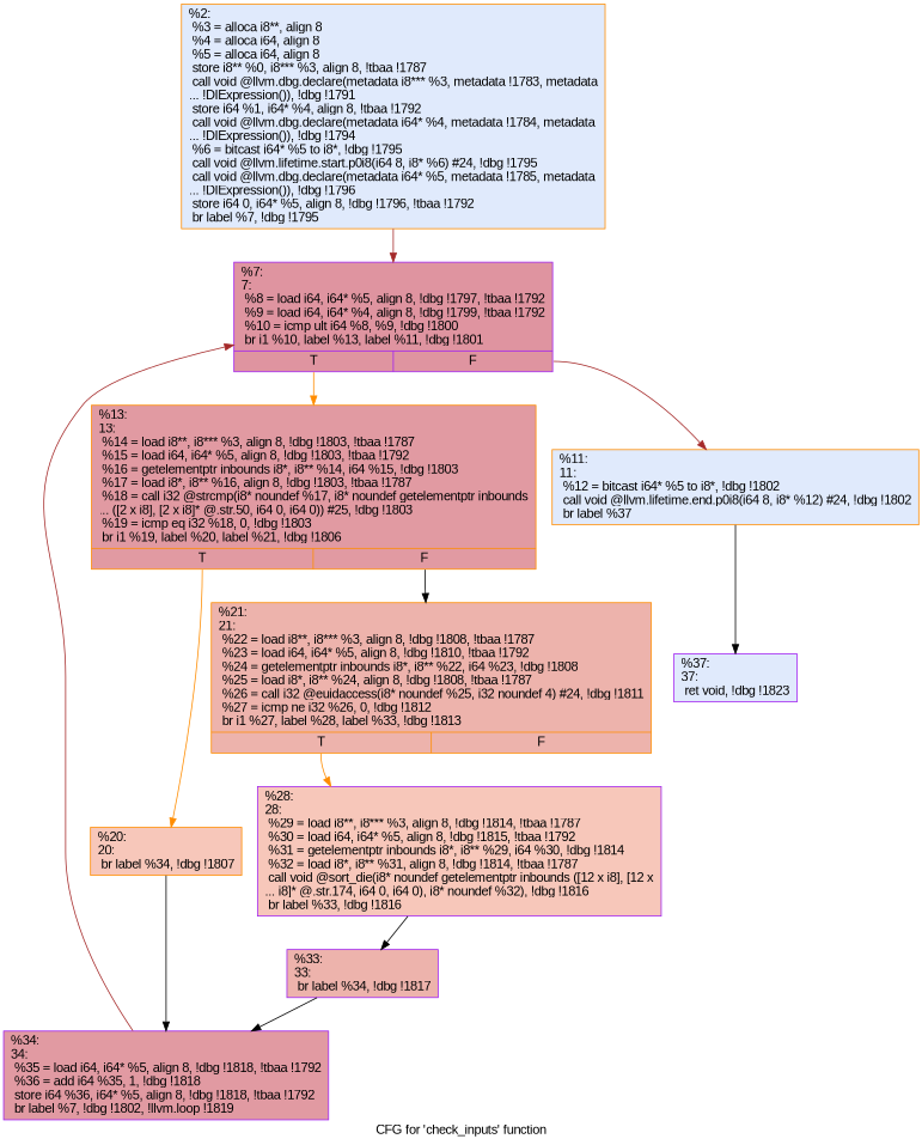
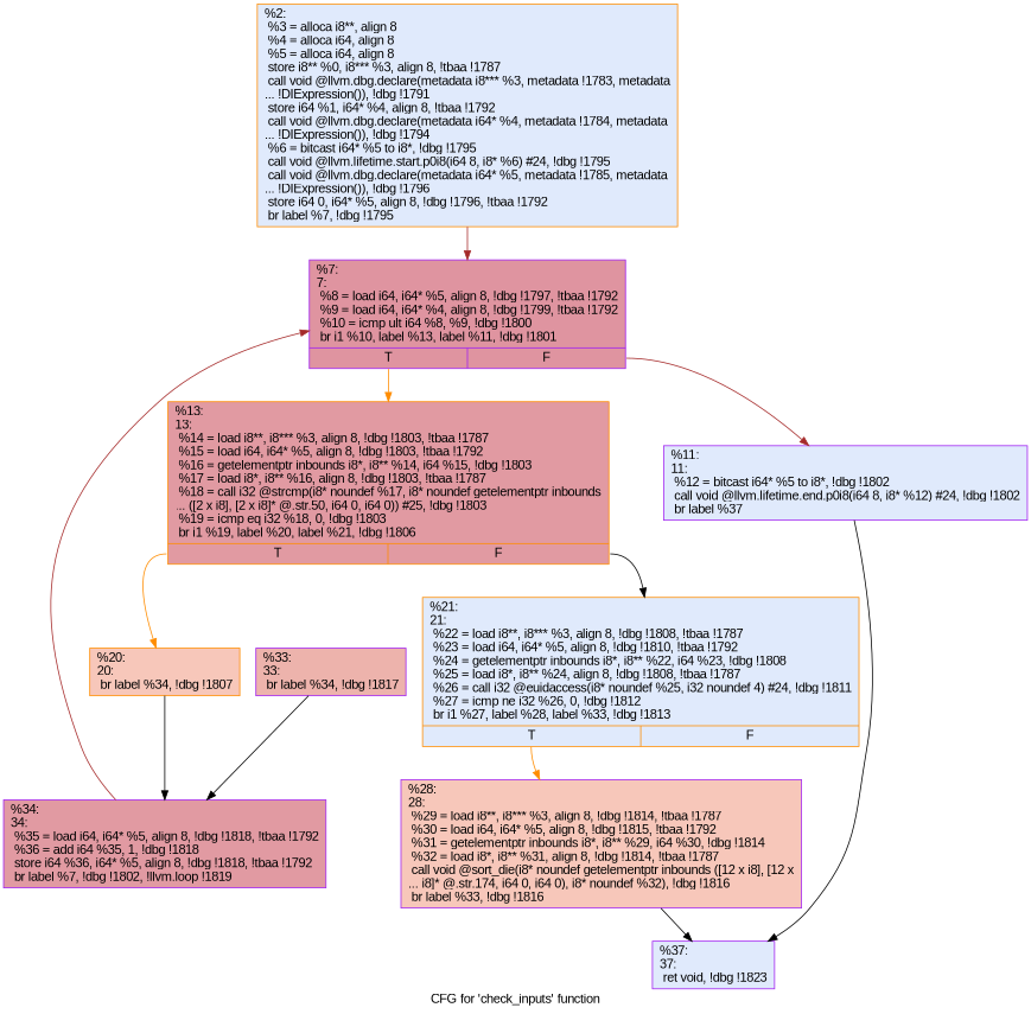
  digraph {
    fontname="Liberation Sans"
    label="CFG for 'check_inputs' function"
    node [color=purple fillcolor="#b9d0f970" fontname="Liberation Sans" shape=record style=filled]
    edge [color=black fontname="Liberation Sans"]
    n1 [color=darkorange label="{%2:\l  %3 = alloca i8**, align 8\l  %4 = alloca i64, align 8\l  %5 = alloca i64, align 8\l  store i8** %0, i8*** %3, align 8, !tbaa !1787\l  call void @llvm.dbg.declare(metadata i8*** %3, metadata !1783, metadata\l... !DIExpression()), !dbg !1791\l  store i64 %1, i64* %4, align 8, !tbaa !1792\l  call void @llvm.dbg.declare(metadata i64* %4, metadata !1784, metadata\l... !DIExpression()), !dbg !1794\l  %6 = bitcast i64* %5 to i8*, !dbg !1795\l  call void @llvm.lifetime.start.p0i8(i64 8, i8* %6) #24, !dbg !1795\l  call void @llvm.dbg.declare(metadata i64* %5, metadata !1785, metadata\l... !DIExpression()), !dbg !1796\l  store i64 0, i64* %5, align 8, !dbg !1796, !tbaa !1792\l  br label %7, !dbg !1795\l}"]
    n2 [fillcolor="#b70d2870" label="{%7:\l7:                                                \l  %8 = load i64, i64* %5, align 8, !dbg !1797, !tbaa !1792\l  %9 = load i64, i64* %4, align 8, !dbg !1799, !tbaa !1792\l  %10 = icmp ult i64 %8, %9, !dbg !1800\l  br i1 %10, label %13, label %11, !dbg !1801\l|{<s0>T|<s1>F}}"]
    n3 [color=darkorange fillcolor="#bb1b2c70" label="{%13:\l13:                                               \l  %14 = load i8**, i8*** %3, align 8, !dbg !1803, !tbaa !1787\l  %15 = load i64, i64* %5, align 8, !dbg !1803, !tbaa !1792\l  %16 = getelementptr inbounds i8*, i8** %14, i64 %15, !dbg !1803\l  %17 = load i8*, i8** %16, align 8, !dbg !1803, !tbaa !1787\l  %18 = call i32 @strcmp(i8* noundef %17, i8* noundef getelementptr inbounds\l... ([2 x i8], [2 x i8]* @.str.50, i64 0, i64 0)) #25, !dbg !1803\l  %19 = icmp eq i32 %18, 0, !dbg !1803\l  br i1 %19, label %20, label %21, !dbg !1806\l|{<s0>T|<s1>F}}"]
-   n4 [color=darkorange label="{%11:\l11:                                               \l  %12 = bitcast i64* %5 to i8*, !dbg !1802\l  call void @llvm.lifetime.end.p0i8(i64 8, i8* %12) #24, !dbg !1802\l  br label %37\l}"]
+   n4 [label="{%11:\l11:                                               \l  %12 = bitcast i64* %5 to i8*, !dbg !1802\l  call void @llvm.lifetime.end.p0i8(i64 8, i8* %12) #24, !dbg !1802\l  br label %37\l}"]
    n5 [color=darkorange fillcolor="#ec7f6370" label="{%20:\l20:                                               \l  br label %34, !dbg !1807\l}"]
-   n6 [color=darkorange fillcolor="#d6524470" label="{%21:\l21:                                               \l  %22 = load i8**, i8*** %3, align 8, !dbg !1808, !tbaa !1787\l  %23 = load i64, i64* %5, align 8, !dbg !1810, !tbaa !1792\l  %24 = getelementptr inbounds i8*, i8** %22, i64 %23, !dbg !1808\l  %25 = load i8*, i8** %24, align 8, !dbg !1808, !tbaa !1787\l  %26 = call i32 @euidaccess(i8* noundef %25, i32 noundef 4) #24, !dbg !1811\l  %27 = icmp ne i32 %26, 0, !dbg !1812\l  br i1 %27, label %28, label %33, !dbg !1813\l|{<s0>T|<s1>F}}"]
+   n6 [color=darkorange label="{%21:\l21:                                               \l  %22 = load i8**, i8*** %3, align 8, !dbg !1808, !tbaa !1787\l  %23 = load i64, i64* %5, align 8, !dbg !1810, !tbaa !1792\l  %24 = getelementptr inbounds i8*, i8** %22, i64 %23, !dbg !1808\l  %25 = load i8*, i8** %24, align 8, !dbg !1808, !tbaa !1787\l  %26 = call i32 @euidaccess(i8* noundef %25, i32 noundef 4) #24, !dbg !1811\l  %27 = icmp ne i32 %26, 0, !dbg !1812\l  br i1 %27, label %28, label %33, !dbg !1813\l|{<s0>T|<s1>F}}"]
    n7 [label="{%37:\l37:                                               \l  ret void, !dbg !1823\l}"]
    n8 [fillcolor="#bb1b2c70" label="{%34:\l34:                                               \l  %35 = load i64, i64* %5, align 8, !dbg !1818, !tbaa !1792\l  %36 = add i64 %35, 1, !dbg !1818\l  store i64 %36, i64* %5, align 8, !dbg !1818, !tbaa !1792\l  br label %7, !dbg !1802, !llvm.loop !1819\l}"]
    n9 [fillcolor="#ec7f6370" label="{%28:\l28:                                               \l  %29 = load i8**, i8*** %3, align 8, !dbg !1814, !tbaa !1787\l  %30 = load i64, i64* %5, align 8, !dbg !1815, !tbaa !1792\l  %31 = getelementptr inbounds i8*, i8** %29, i64 %30, !dbg !1814\l  %32 = load i8*, i8** %31, align 8, !dbg !1814, !tbaa !1787\l  call void @sort_die(i8* noundef getelementptr inbounds ([12 x i8], [12 x\l... i8]* @.str.174, i64 0, i64 0), i8* noundef %32), !dbg !1816\l  br label %33, !dbg !1816\l}"]
    n10 [fillcolor="#d6524470" label="{%33:\l33:                                               \l  br label %34, !dbg !1817\l}"]
    n1 -> n2 [color=brown]
    n2 -> n3 [color=darkorange tailport=s0]
    n2 -> n4 [color=brown tailport=s1]
    n3 -> n5 [color=darkorange tailport=s0]
    n3 -> n6 [tailport=s1]
    n4 -> n7
    n5 -> n8
    n6 -> n9 [color=darkorange tailport=s0]
    n8 -> n2 [color=brown]
-   n9 -> n10
+   n9 -> n7
    n10 -> n8
  }
